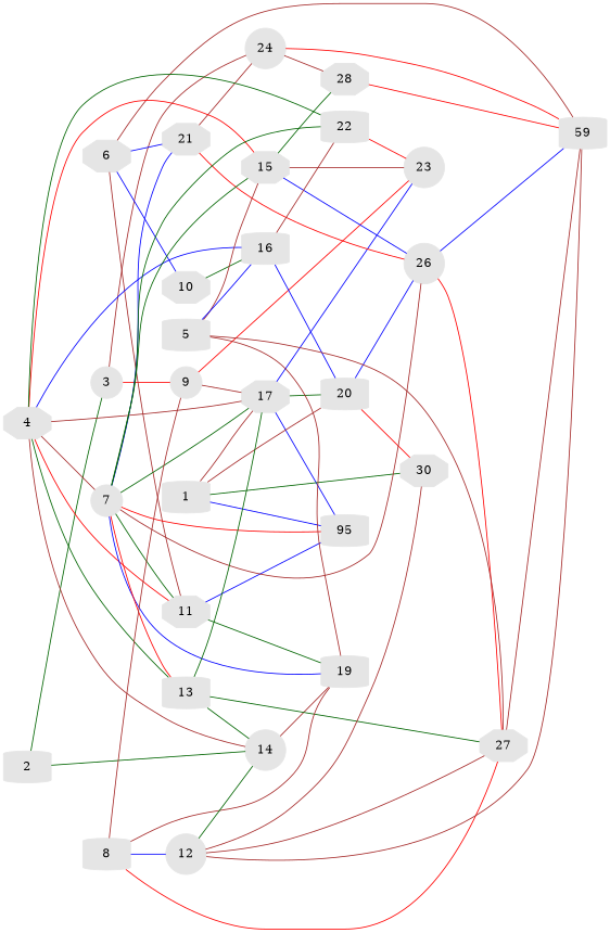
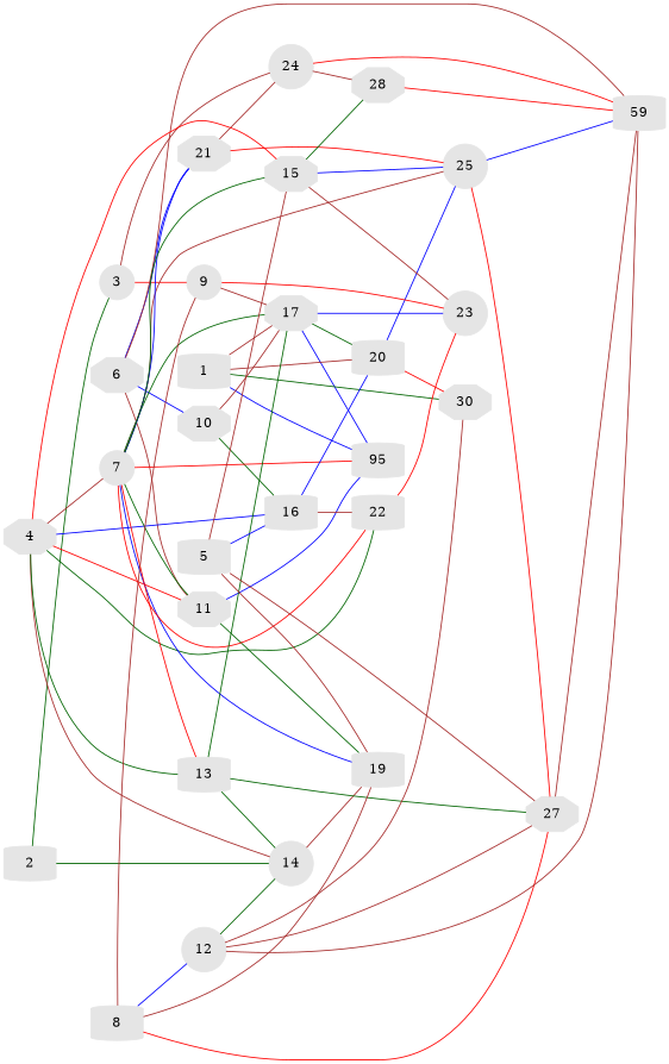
  graph {
    rankdir=LR
    node [color=gray90 shape=cylinder style=filled]
    edge [color=brown weight=1.0]
    17 [shape=octagon]
    1
    20
    n4 [label=95]
    30 [shape=octagon]
    23 [shape=circle]
-   26 [shape=circle]
+   26 [shape=circle label=25]
    3 [shape=circle]
    2
    14 [shape=circle]
    9 [shape=circle]
    24 [shape=circle]
    6 [shape=octagon]
    11 [shape=octagon]
    10 [shape=octagon]
    21 [shape=octagon]
    n17 [label=59]
    19
    28 [shape=octagon]
    4 [shape=octagon]
    7 [shape=circle]
    13
    15 [shape=octagon]
    16
    22
    27 [shape=octagon]
    5
    8
    12 [shape=circle]
    17 -- 20 [color=darkgreen]
    17 -- n4 [color=blue]
    17 -- 23 [color=blue]
    1 -- 17
    1 -- 20
    1 -- n4 [color=blue]
    1 -- 30 [color=darkgreen]
    20 -- 30 [color=red]
    20 -- 26 [color=blue]
    26 -- n17 [color=blue]
    26 -- 27 [color=red]
    3 -- 9 [color=red]
    3 -- 24
    2 -- 3 [color=darkgreen]
    2 -- 14 [color=darkgreen weight=2.0]
    14 -- 19 [weight=2.0]
    9 -- 17 [weight=2.0]
    9 -- 23 [color=red]
    24 -- n17 [color=red]
    24 -- 28
    6 -- 11
    6 -- 10 [color=blue]
    6 -- 21 [color=blue]
    6 -- n17
    11 -- n4 [color=blue]
    11 -- 19 [color=darkgreen]
    10 -- 16 [color=darkgreen]
    21 -- 26 [color=red weight=2.0]
    21 -- 24
    28 -- n17 [color=red]
-   4 -- 17
+   10 -- 17
    4 -- 14
    4 -- 11 [color=red]
    4 -- 7
    4 -- 13 [color=darkgreen]
    4 -- 15 [color=red weight=2.0]
    4 -- 16 [color=blue]
    4 -- 22 [color=darkgreen]
    7 -- 17 [color=darkgreen weight=2.0]
    7 -- n4 [color=red weight=2.0]
    7 -- 26
    7 -- 11 [color=darkgreen]
    7 -- 21 [color=blue]
    7 -- 19 [color=blue]
    7 -- 13 [color=red]
    7 -- 15 [color=darkgreen]
-   7 -- 22 [color=darkgreen]
+   7 -- 22 [color=red]
    13 -- 17 [color=darkgreen]
    13 -- 14 [color=darkgreen]
    13 -- 27 [color=darkgreen]
    15 -- 23
    15 -- 26 [color=blue]
    15 -- 28 [color=darkgreen]
    16 -- 20 [color=blue weight=2.0]
    16 -- 22 [weight=3.0]
    22 -- 23 [color=red weight=2.0]
    27 -- n17
    5 -- 19
    5 -- 15
    5 -- 16 [color=blue]
    5 -- 27
    8 -- 9
    8 -- 19
    8 -- 27 [color=red weight=2.0]
    8 -- 12 [color=blue]
    12 -- 30
    12 -- 14 [color=darkgreen]
    12 -- n17
    12 -- 27
  }
